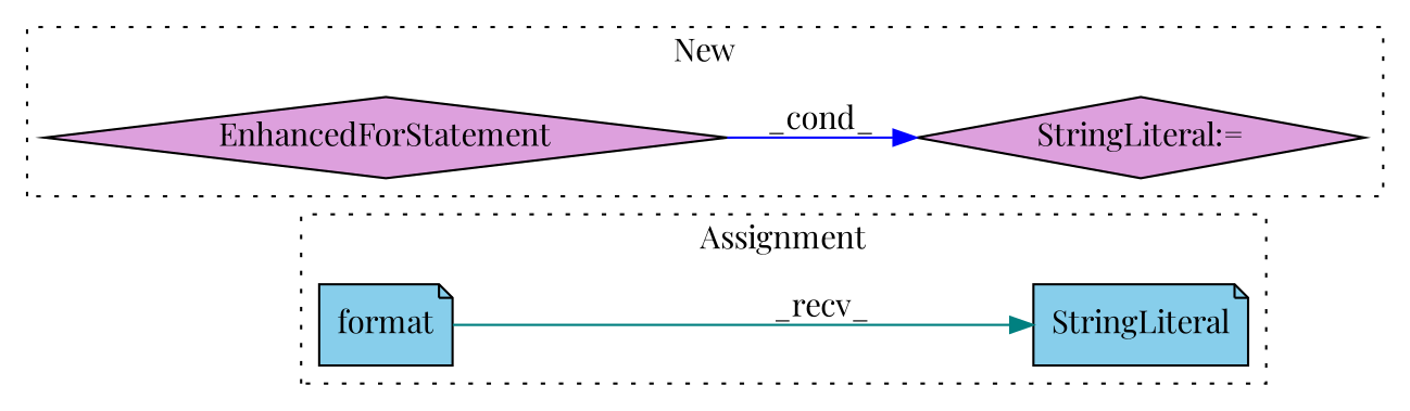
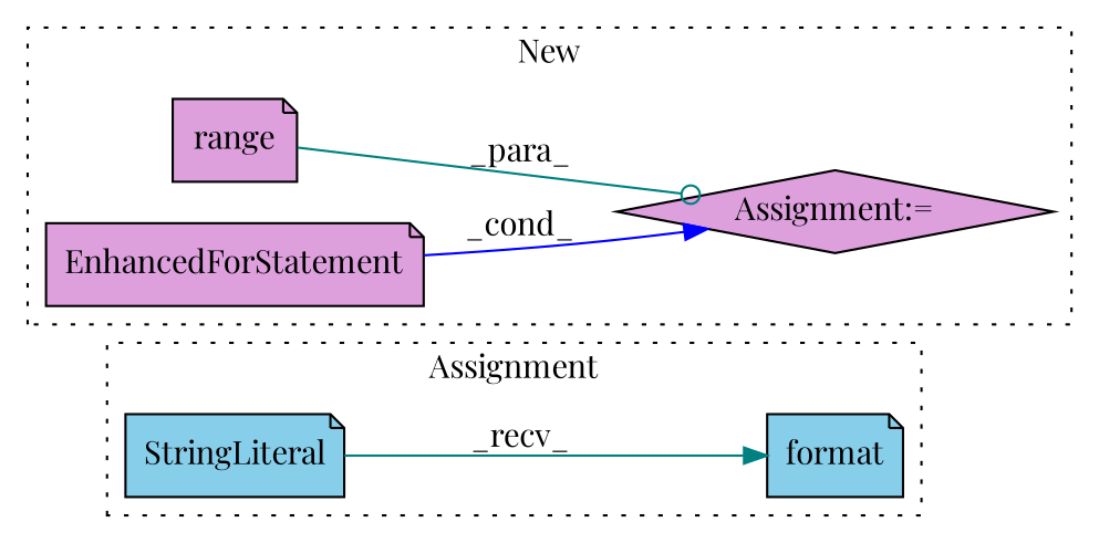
  digraph {
    fontname="Playfair Display"
    rankdir=LR
    node [a=32 fillcolor=plum fontname="Playfair Display" l="78,2" s="6958,7110" shape=note style=filled]
    edge [arrowhead=normal color=teal fontname="Playfair Display"]
    n1 [fillcolor=skyblue l="7,1" label=format s="6989,7044"]
    n2 [a=45 fillcolor=skyblue l=37 label=StringLiteral s=6951]
-   n4 [a=70 label=EnhancedForStatement shape=diamond]
-   n5 [a=7 label="StringLiteral:=" shape=diamond]
+   n3 [l="6,1" label=range s="6824,6849"]
+   n4 [a=70 label=EnhancedForStatement]
+   n5 [a=7 label="Assignment:=" shape=diamond]
    subgraph cluster_1 {
      label=Assignment
      style=dotted
      n1
      n2
    }
    subgraph cluster_2 {
      label=New
      style=dotted
+     n3
      n4
      n5
    }
-   n1 -> n2 [label=_recv_]
+   n2 -> n1 [label=_recv_]
+   n3 -> n5 [arrowhead=odot label=_para_]
    n4 -> n5 [color=blue label=_cond_]
  }
